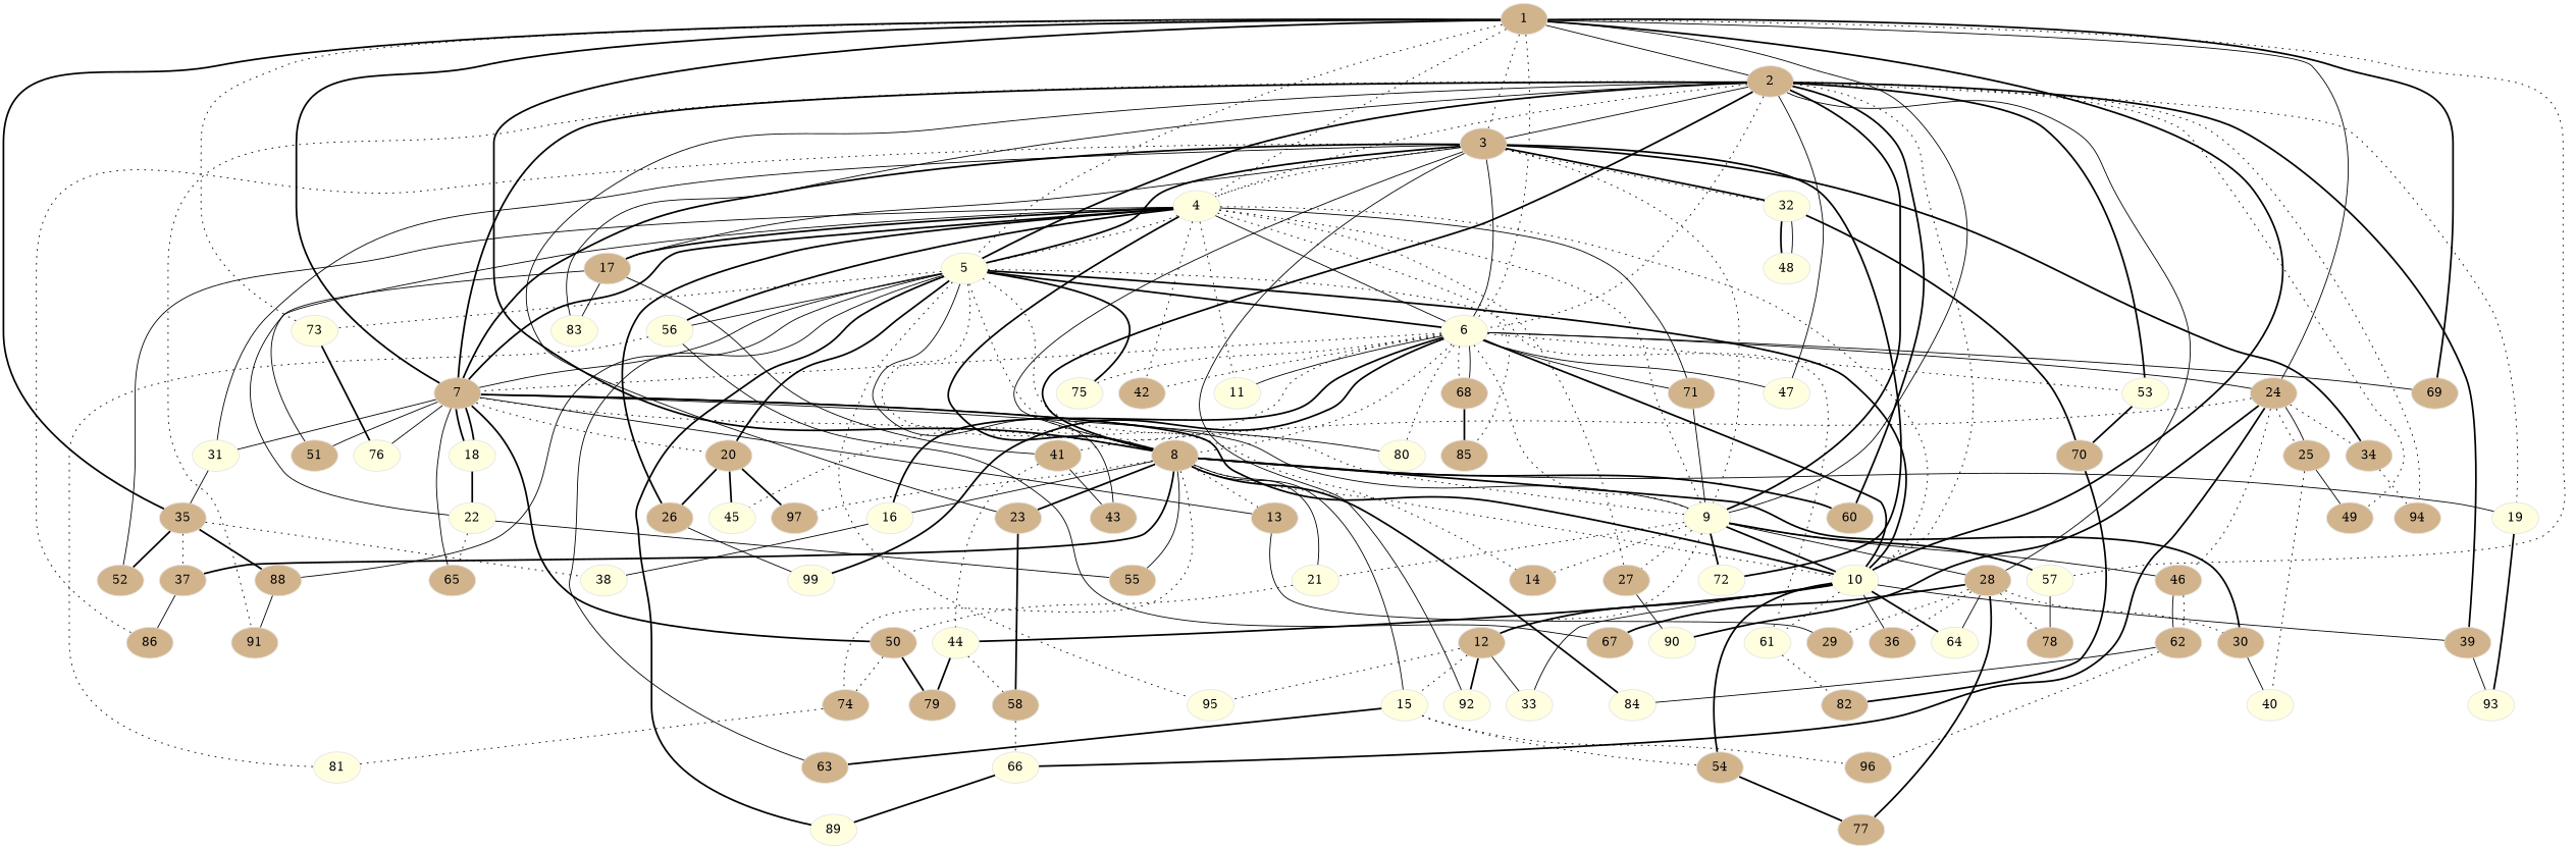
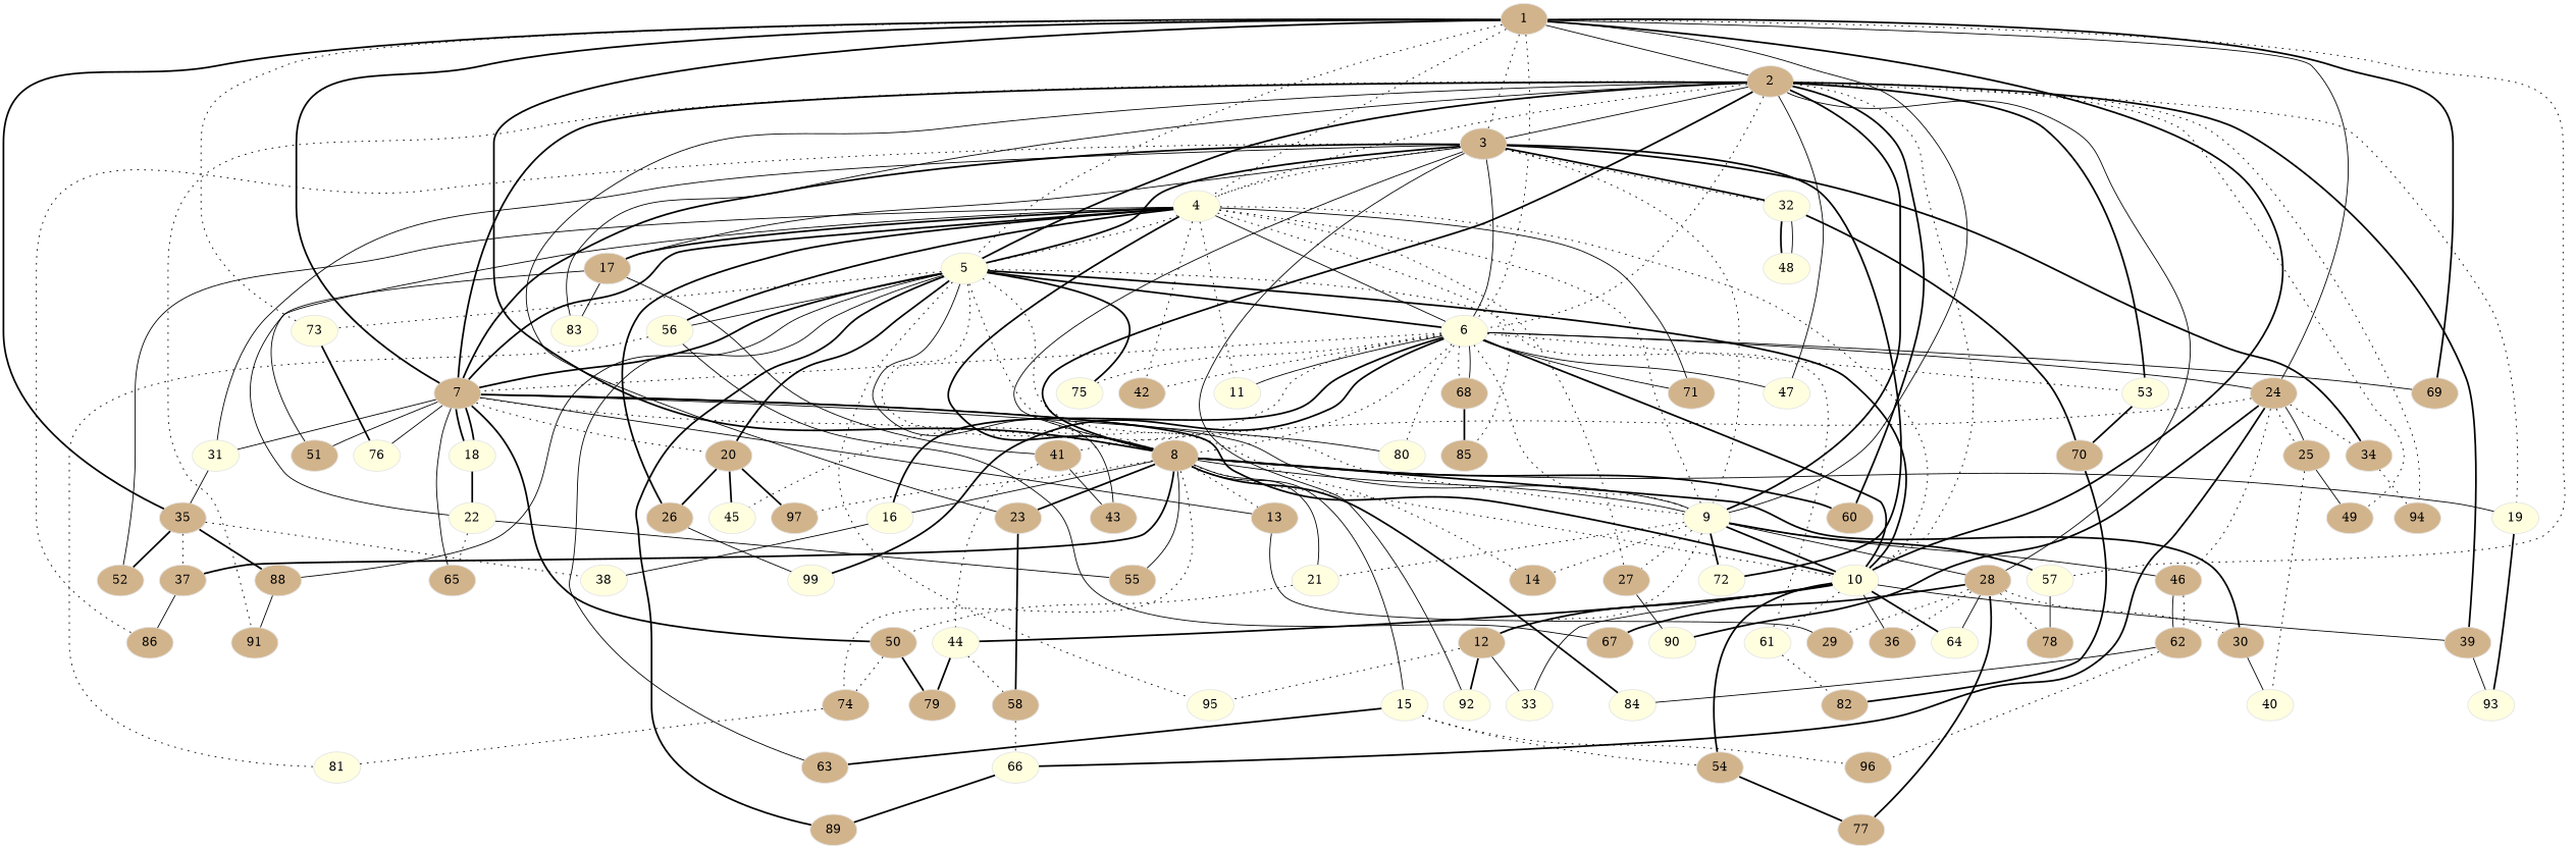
  graph {
    node [color=gray90 fillcolor=tan style=filled]
    edge [style=dotted]
    1
    2
    3
    4 [fillcolor=lightyellow]
    5 [fillcolor=lightyellow]
    6 [fillcolor=lightyellow]
    7
    8
    9 [fillcolor=lightyellow]
    10 [fillcolor=lightyellow]
    24
    35
    57 [fillcolor=lightyellow]
    69
    73 [fillcolor=lightyellow]
    19 [fillcolor=lightyellow]
    23
    28
    39
    47 [fillcolor=lightyellow]
    49
    53 [fillcolor=lightyellow]
    60
    83 [fillcolor=lightyellow]
    91
    94
    17
    31 [fillcolor=lightyellow]
    32 [fillcolor=lightyellow]
    34
    72 [fillcolor=lightyellow]
    86
    92 [fillcolor=lightyellow]
    11 [fillcolor=lightyellow]
    26
    27
    42
    51
    52
    56 [fillcolor=lightyellow]
    71
    85
    14
    20
    43
    61 [fillcolor=lightyellow]
    63
    75 [fillcolor=lightyellow]
    88
-   89 [fillcolor=lightyellow]
+   89
    95 [fillcolor=lightyellow]
    16 [fillcolor=lightyellow]
    45 [fillcolor=lightyellow]
    n54 [fillcolor=lightyellow label=99]
    68
    80 [fillcolor=lightyellow]
    13
    18 [fillcolor=lightyellow]
    50
    65
    76 [fillcolor=lightyellow]
    15 [fillcolor=lightyellow]
    21 [fillcolor=lightyellow]
    30
    37
    55
    74
    84 [fillcolor=lightyellow]
    n69 [label=97]
    12
    46
    33 [fillcolor=lightyellow]
    36
    44 [fillcolor=lightyellow]
    54
    64 [fillcolor=lightyellow]
    41
    25
    66 [fillcolor=lightyellow]
    90 [fillcolor=lightyellow]
    38 [fillcolor=lightyellow]
    78
    93 [fillcolor=lightyellow]
    58
    29
    67
    77
    70
    22 [fillcolor=lightyellow]
    48 [fillcolor=lightyellow]
    81 [fillcolor=lightyellow]
    82
    79
    96
    40 [fillcolor=lightyellow]
    62
    1 -- 2 [style=solid]
    1 -- 3
    1 -- 4
    1 -- 5
    1 -- 6
    1 -- 7 [style=bold]
    1 -- 8 [style=bold]
    1 -- 9 [style=solid]
    1 -- 10 [style=bold]
    1 -- 24 [style=solid]
    1 -- 35 [style=bold]
    1 -- 57
    1 -- 69 [style=bold]
    1 -- 73
    2 -- 3 [style=solid]
    2 -- 4
    2 -- 5 [style=bold]
    2 -- 6
    2 -- 7 [style=bold]
    2 -- 8 [style=bold]
    2 -- 9 [style=bold]
    2 -- 10
    2 -- 19
    2 -- 23 [style=solid]
    2 -- 28 [style=solid]
    2 -- 39 [style=bold]
    2 -- 47 [style=solid]
    2 -- 49
    2 -- 53 [style=bold]
    2 -- 60 [style=bold]
    2 -- 83 [style=solid]
    2 -- 91
    2 -- 94
    3 -- 4
    3 -- 5 [style=bold]
    3 -- 6 [style=solid]
    3 -- 7 [style=bold]
    3 -- 8 [style=solid]
    3 -- 9
    3 -- 17 [style=solid]
    3 -- 31 [style=solid]
    3 -- 32
    3 -- 32 [style=bold]
    3 -- 34 [style=bold]
    3 -- 72 [style=bold]
    3 -- 86
    3 -- 92 [style=solid]
    4 -- 5
    4 -- 6 [style=solid]
    4 -- 7 [style=bold]
    4 -- 8 [style=bold]
    4 -- 9
    4 -- 10
    4 -- 17 [style=bold]
    4 -- 11
    4 -- 26 [style=bold]
    4 -- 27
    4 -- 42
    4 -- 51 [style=solid]
    4 -- 52 [style=solid]
    4 -- 56 [style=bold]
    4 -- 71 [style=solid]
    4 -- 85
    5 -- 6 [style=bold]
-   5 -- 7 [style=solid]
+   5 -- 7 [style=bold]
    5 -- 8
    5 -- 9
    5 -- 10 [style=bold]
    5 -- 73
    5 -- 56 [style=solid]
    5 -- 14
    5 -- 20 [style=bold]
    5 -- 43 [style=solid]
    5 -- 61
    5 -- 63 [style=solid]
    5 -- 75 [style=bold]
    5 -- 88 [style=solid]
    5 -- 89 [style=bold]
    5 -- 95
    6 -- 7
    6 -- 8
    6 -- 9
    6 -- 10 [style=bold]
    6 -- 24 [style=solid]
    6 -- 69 [style=solid]
    6 -- 47 [style=solid]
    6 -- 53
    6 -- 11 [style=solid]
    6 -- 42
    6 -- 71 [style=solid]
    6 -- 75
    6 -- 16 [style=bold]
    6 -- 45
    6 -- n54 [style=bold]
    6 -- 68
    6 -- 68 [style=solid]
    6 -- 80
    7 -- 8
    7 -- 9 [style=solid]
    7 -- 10 [style=bold]
    7 -- 31 [style=solid]
    7 -- 51 [style=solid]
    7 -- 20
    7 -- 80 [style=solid]
    7 -- 13 [style=solid]
    7 -- 18 [style=bold]
    7 -- 18 [style=bold]
    7 -- 50 [style=bold]
    7 -- 65 [style=solid]
    7 -- 76 [style=solid]
-   71 -- 9 [style=solid]
+   8 -- 9 [style=solid]
    8 -- 10
    8 -- 19 [style=solid]
    8 -- 23 [style=bold]
    8 -- 60 [style=bold]
    8 -- 16 [style=solid]
    8 -- 13
    8 -- 15 [style=solid]
    8 -- 21 [style=solid]
    8 -- 30 [style=bold]
    8 -- 37 [style=bold]
    8 -- 55 [style=solid]
    8 -- 74
    8 -- 84 [style=bold]
    8 -- n69
    9 -- 10 [style=bold]
    9 -- 57 [style=bold]
    9 -- 28 [style=solid]
    9 -- 72 [style=bold]
    9 -- 27
    9 -- 14
    9 -- 21
    9 -- 12
    9 -- 46 [style=solid]
    10 -- 39 [style=solid]
    10 -- 61
    10 -- 12 [style=bold]
    10 -- 33 [style=solid]
    10 -- 36 [style=solid]
    10 -- 44 [style=bold]
    10 -- 54 [style=bold]
    10 -- 64 [style=bold]
    24 -- 34
    24 -- 46
    24 -- 41
    24 -- 25
    24 -- 25 [style=solid]
    24 -- 66 [style=bold]
    24 -- 90 [style=bold]
    35 -- 52 [style=bold]
    35 -- 88 [style=bold]
    35 -- 37
    35 -- 38
    57 -- 78 [style=solid]
    73 -- 76 [style=bold]
    19 -- 93 [style=bold]
    23 -- 58 [style=bold]
    28 -- 30
    28 -- 36
    28 -- 64 [style=solid]
    28 -- 78
    28 -- 29
    28 -- 67 [style=bold]
    28 -- 77 [style=bold]
    39 -- 93 [style=solid]
    53 -- 70 [style=bold]
    17 -- 83 [style=solid]
    17 -- 41 [style=solid]
    17 -- 22 [style=solid]
    31 -- 35 [style=solid]
    32 -- 70 [style=bold]
    32 -- 48 [style=bold]
    32 -- 48 [style=solid]
    34 -- 94
    26 -- n54 [style=solid]
    27 -- 90 [style=solid]
    56 -- 67 [style=solid]
    56 -- 81
    20 -- 26 [style=bold]
    20 -- 45 [style=bold]
    20 -- n69 [style=bold]
    61 -- 82
    88 -- 91 [style=solid]
    16 -- 38 [style=solid]
    68 -- 85 [style=bold]
    13 -- 29 [style=solid]
    18 -- 22 [style=bold]
    50 -- 74
    50 -- 79 [style=bold]
    15 -- 63 [style=bold]
    15 -- 54
    15 -- 96
    21 -- 50
    30 -- 40 [style=solid]
    37 -- 86 [style=solid]
    74 -- 81
    12 -- 92 [style=bold]
    12 -- 95
-   12 -- 15
    12 -- 33 [style=solid]
    46 -- 62 [style=solid]
    46 -- 62
    44 -- 58
    44 -- 79 [style=bold]
    54 -- 77 [style=bold]
    41 -- 43 [style=solid]
    41 -- 44
    25 -- 49 [style=solid]
    25 -- 40
    66 -- 89 [style=bold]
    58 -- 66
    70 -- 82 [style=bold]
    22 -- 65
    22 -- 55 [style=solid]
    62 -- 84 [style=solid]
    62 -- 96
  }
